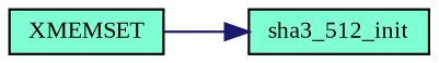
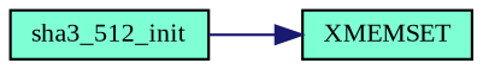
  digraph {
    rankdir=LR
    fontname="Liberation Serif"
    node [color=black fillcolor=aquamarine fontname="Liberation Serif" fontsize=10 shape=box style=filled]
    n1 [fontcolor=black height=0.2 label=sha3_512_init width=0.4]
    n2 [height=0.2 label=XMEMSET width=0.4]
-   n2 -> n1 [color=midnightblue fontname="Liberation Serif" fontsize=10 labelfontname=Helvetica labelfontsize=10 style=solid]
+   n1 -> n2 [color=midnightblue fontname="Liberation Serif" fontsize=10 labelfontname=Helvetica labelfontsize=10 style=solid]
  }
